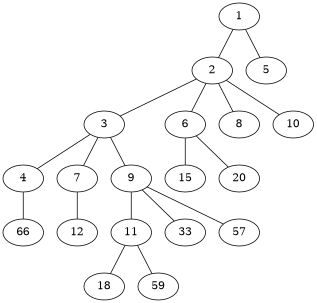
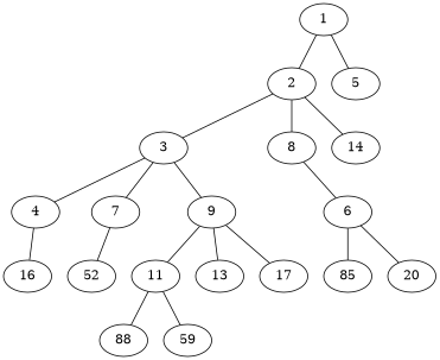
  graph {
    1
    2
    5
    3
    6
    8
-   14 [label=10]
+   14
    4
    7
    9
-   15
+   15 [label=85]
    20
-   16 [label=66]
-   12
+   16
+   12 [label=52]
    11
-   13 [label=33]
-   17 [label=57]
-   18
+   13
+   17
+   18 [label=88]
    n19 [label=59]
    1 -- 2
    1 -- 5
    2 -- 3
-   2 -- 6
+   8 -- 6
    2 -- 8
    2 -- 14
    3 -- 4
    3 -- 7
    3 -- 9
    6 -- 15
    6 -- 20
    4 -- 16
    7 -- 12
    9 -- 11
    9 -- 13
    9 -- 17
    11 -- 18
    11 -- n19
  }
